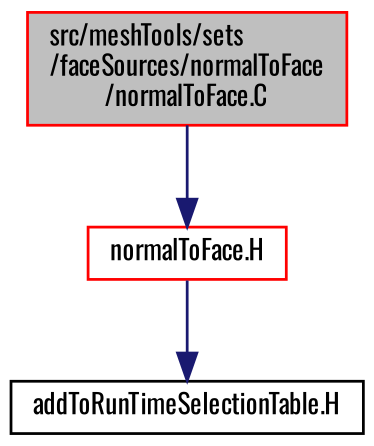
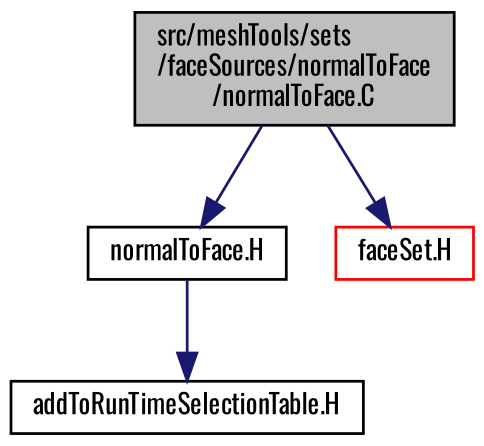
  digraph {
    fontname=Oswald
    node [color=black fontname=Oswald fontsize=10 shape=record]
    edge [color=midnightblue fontname=Oswald fontsize=10 labelfontname=Helvetica labelfontsize=10 style=solid]
-   n1 [color=red fillcolor=grey75 fontcolor=black height=0.2 label="src/meshTools/sets\l/faceSources/normalToFace\l/normalToFace.C" style=filled width=0.4]
-   n2 [color=red height=0.2 label="normalToFace.H" width=0.4]
+   n1 [fillcolor=grey75 fontcolor=black height=0.2 label="src/meshTools/sets\l/faceSources/normalToFace\l/normalToFace.C" style=filled width=0.4]
+   n2 [height=0.2 label="normalToFace.H" width=0.4]
+   n3 [color=red height=0.2 label="faceSet.H" width=0.4]
    n4 [height=0.2 label="addToRunTimeSelectionTable.H" width=0.4]
    n1 -> n2
+   n1 -> n3
    n2 -> n4
  }
